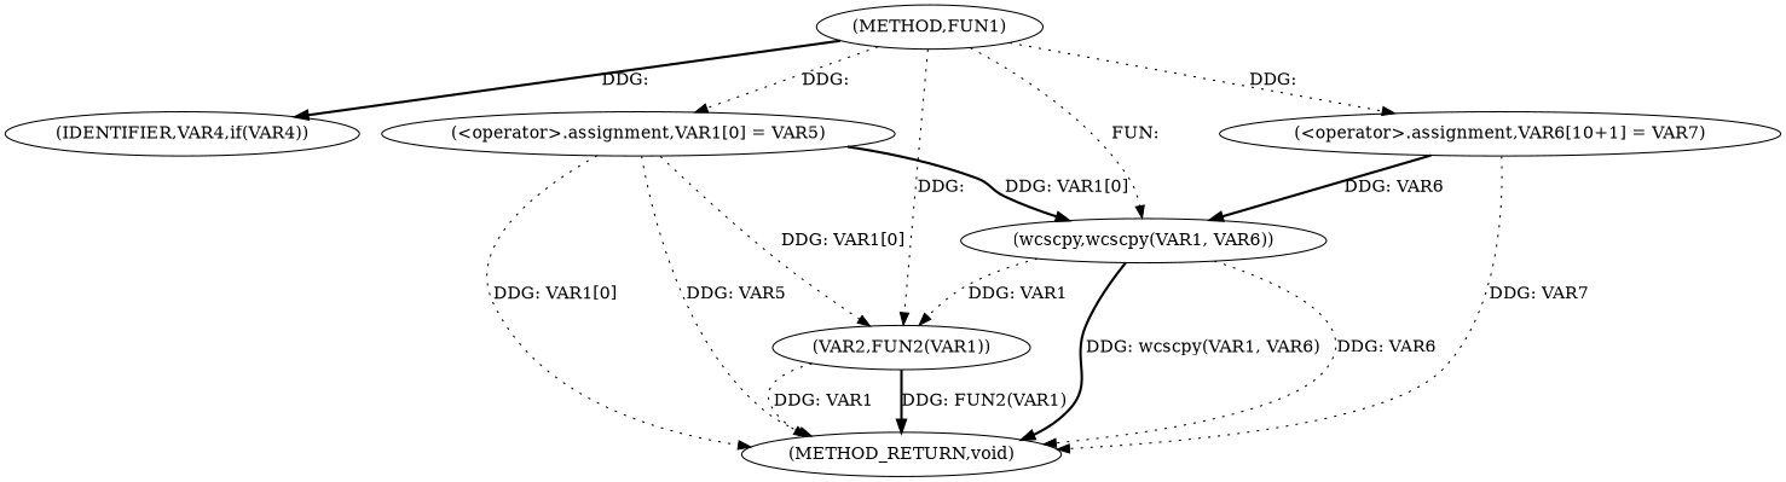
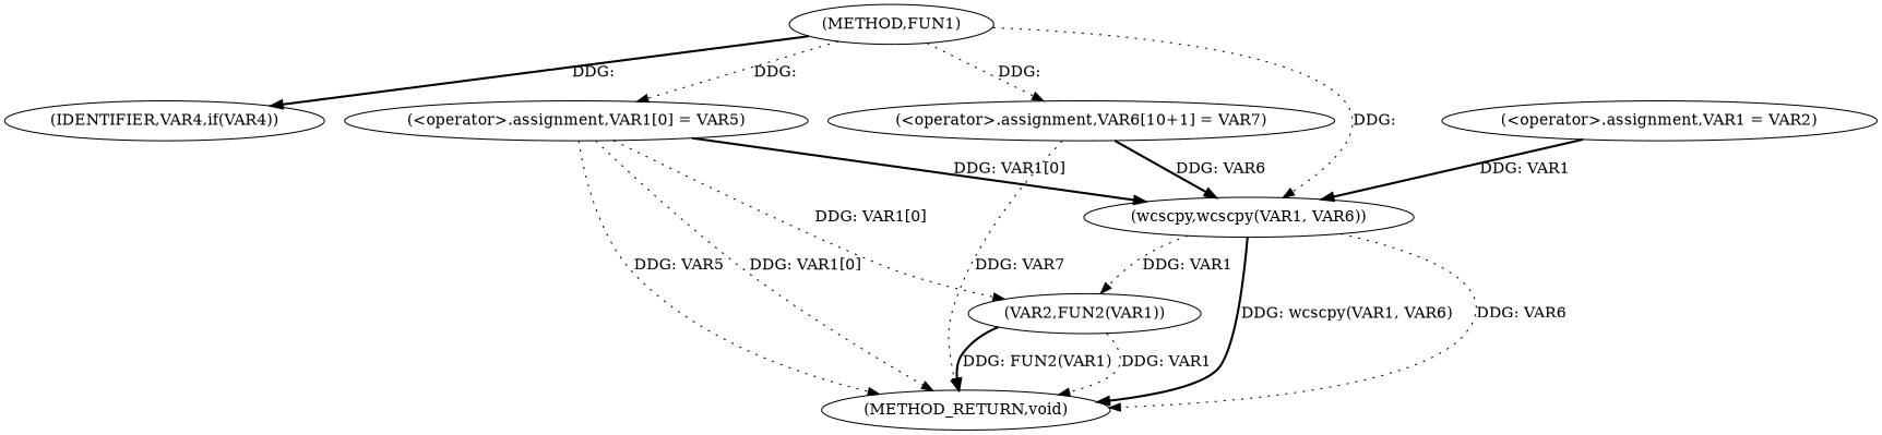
  digraph {
    edge [style=dotted]
    n1 [label="(METHOD,FUN1)"]
    n2 [label="(IDENTIFIER,VAR4,if(VAR4))"]
    n3 [label="(<operator>.assignment,VAR1[0] = VAR5)"]
    n4 [label="(<operator>.assignment,VAR6[10+1] = VAR7)"]
    n5 [label="(wcscpy,wcscpy(VAR1, VAR6))"]
    n6 [label="(VAR2,FUN2(VAR1))"]
+   n7 [label="(<operator>.assignment,VAR1 = VAR2)"]
    n8 [label="(METHOD_RETURN,void)"]
    n1 -> n2 [label="DDG: " style=bold]
    n1 -> n3 [label="DDG: "]
    n1 -> n4 [label="DDG: "]
-   n1 -> n5 [label="FUN: "]
-   n1 -> n6 [label="DDG: "]
+   n1 -> n5 [label="DDG: "]
    n3 -> n5 [label="DDG: VAR1[0]" style=bold]
    n3 -> n6 [label="DDG: VAR1[0]"]
    n3 -> n8 [label="DDG: VAR1[0]"]
    n3 -> n8 [label="DDG: VAR5"]
    n4 -> n5 [label="DDG: VAR6" style=bold]
    n4 -> n8 [label="DDG: VAR7"]
    n5 -> n6 [label="DDG: VAR1"]
    n5 -> n8 [label="DDG: VAR6"]
    n5 -> n8 [label="DDG: wcscpy(VAR1, VAR6)" style=bold]
    n6 -> n8 [label="DDG: VAR1"]
    n6 -> n8 [label="DDG: FUN2(VAR1)" style=bold]
+   n7 -> n5 [label="DDG: VAR1" style=bold]
  }
